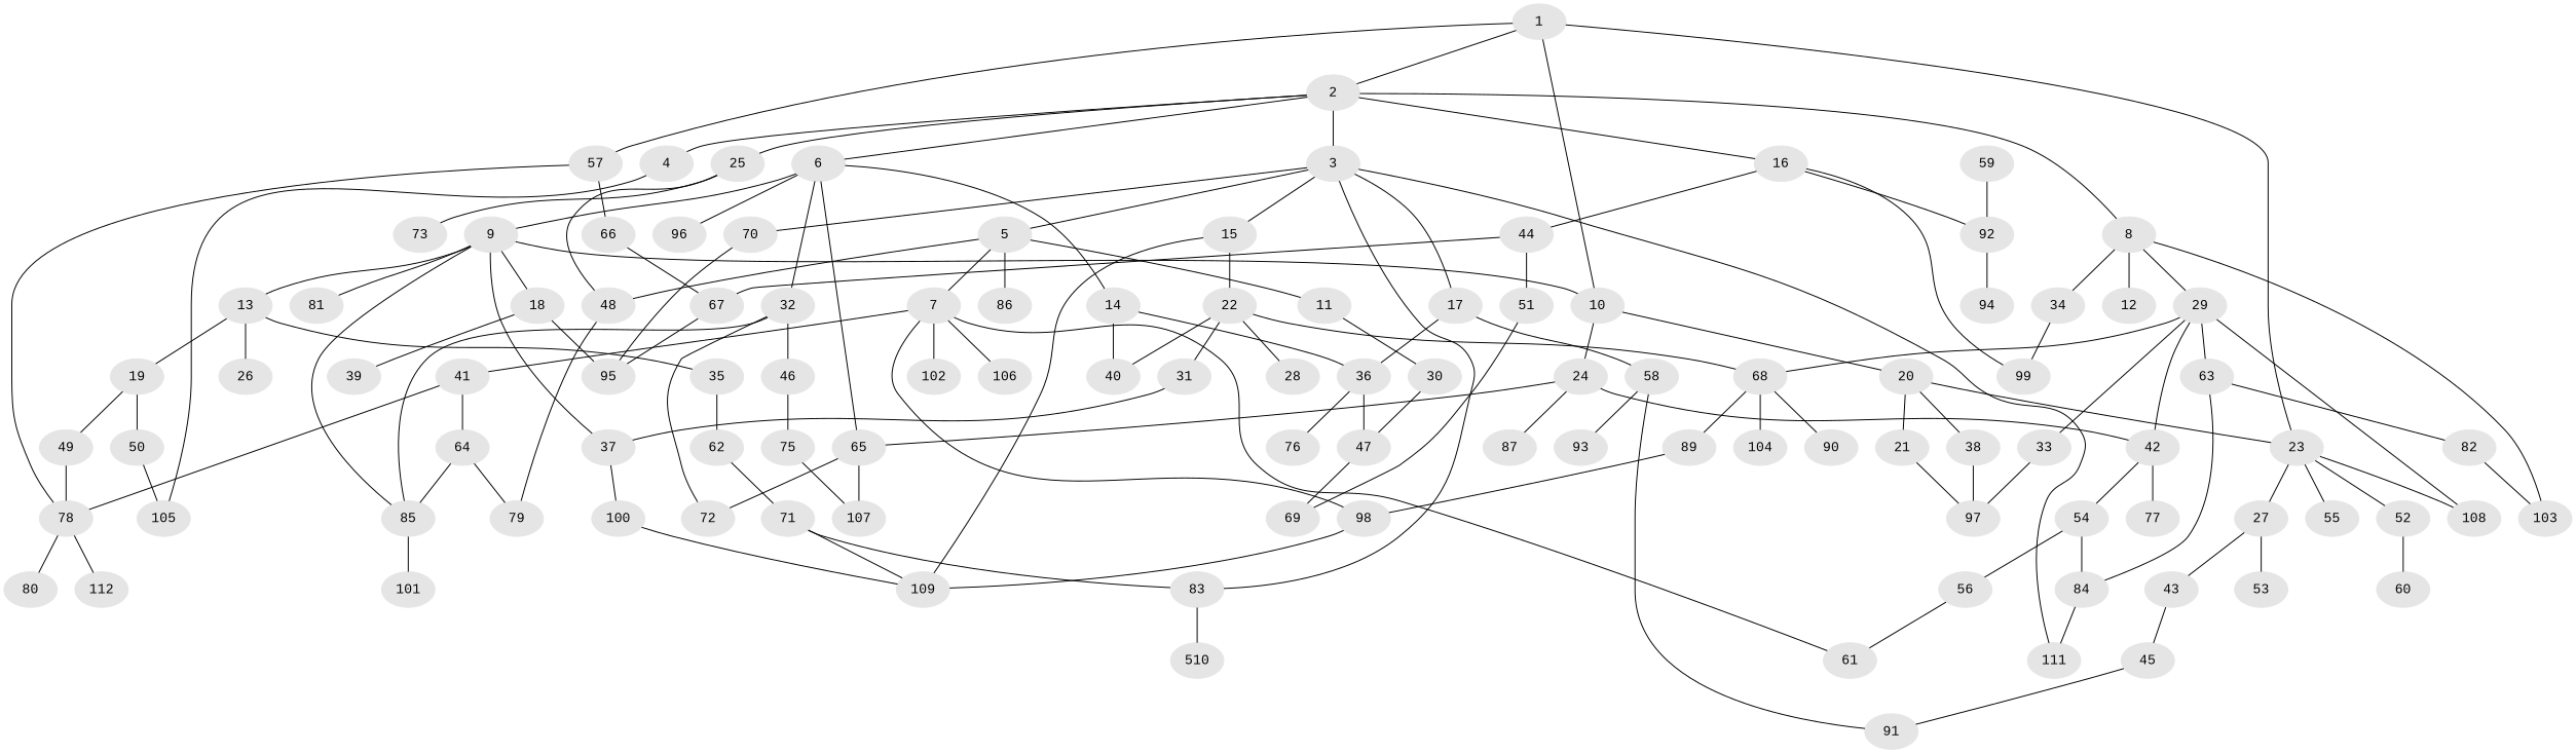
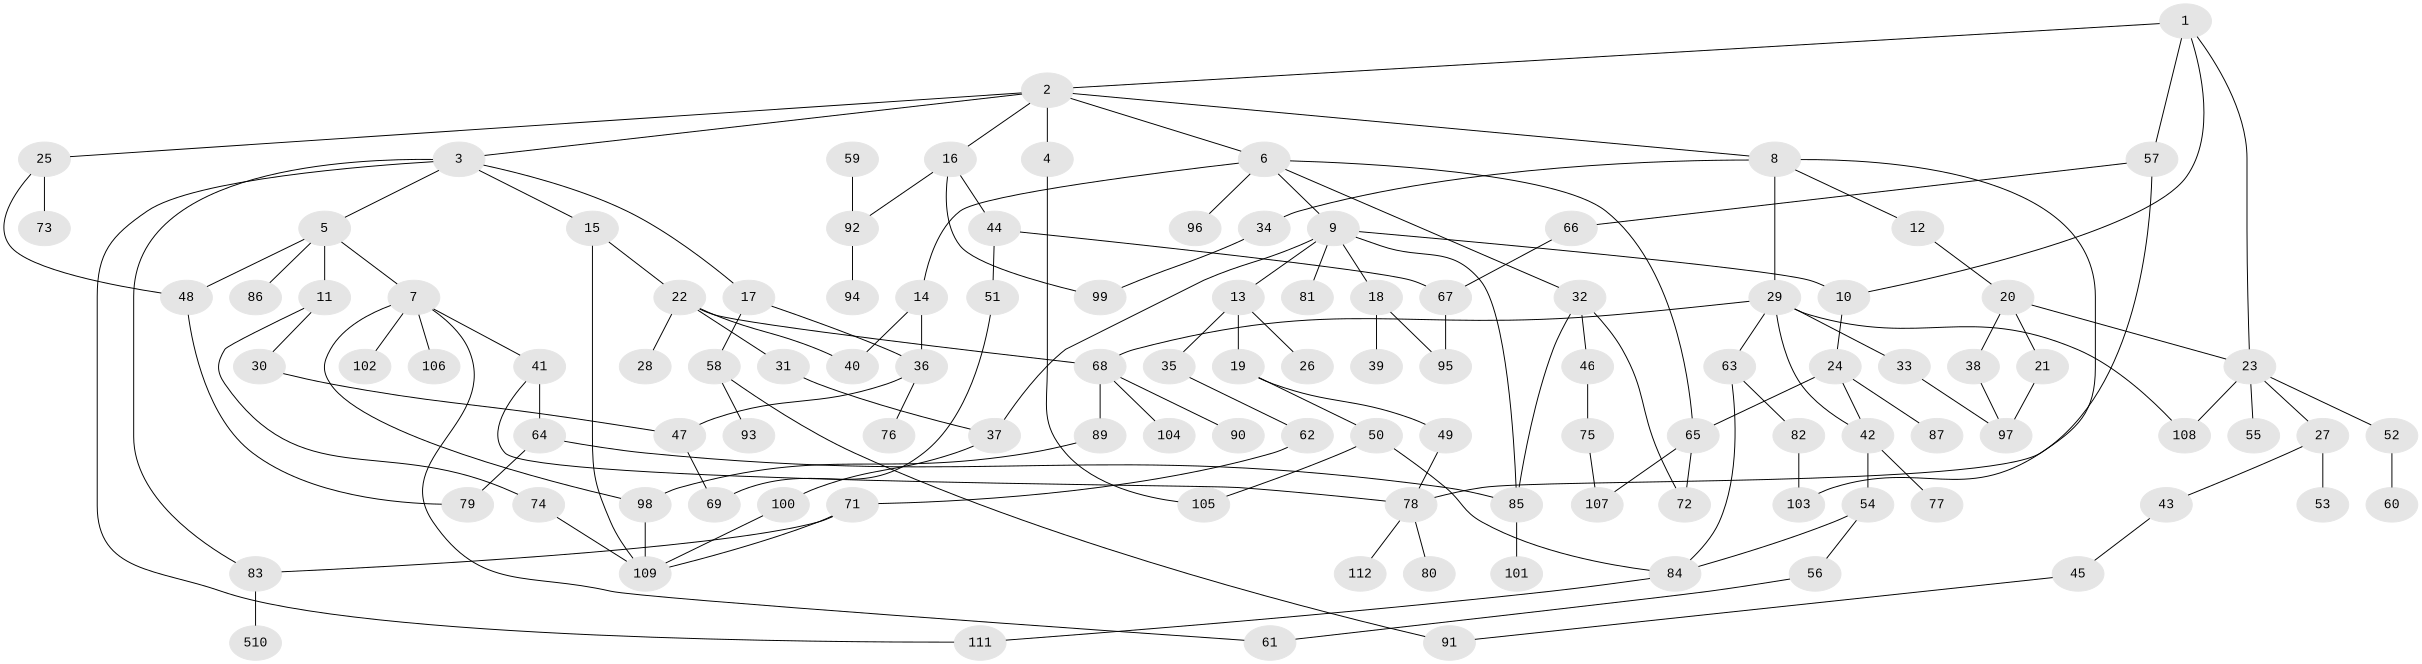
  graph {
    fontname="Liberation Mono"
    node [color=gray90 fontname="Liberation Mono" style=filled]
    edge [fontname="Liberation Mono"]
    1
    2
    10
    23
    57
    3
    4
    6
    8
    16
    25
    20
    24
    27
    52
    55
    108
    78
    66
    5
    15
    17
-   70
    83
    111
    105
    9
    14
    32
    65
    96
    12
    29
    34
    103
    44
    92
    99
    48
    73
    7
    11
    86
    22
    109
    36
    58
    95
    n49 [label=510]
    41
    61
    98
    102
    106
    30
+   74
    79
    13
    18
    37
    81
    85
    40
    46
    72
    107
    64
    68
    33
    42
    63
    19
    26
    35
    39
    100
    101
    21
    38
    87
    47
    49
    50
    62
    76
    28
    31
    51
    67
    94
    91
    93
    84
    97
    89
    90
    104
    43
    53
    60
    59
    45
    54
    77
    82
    69
    75
    71
    80
    112
    56
    1 -- 2
    1 -- 10
    1 -- 23
    1 -- 57
    2 -- 3
    2 -- 4
    2 -- 6
    2 -- 8
    2 -- 16
    2 -- 25
-   10 -- 20
+   12 -- 20
    10 -- 24
    23 -- 27
    23 -- 52
    23 -- 55
    23 -- 108
    57 -- 78
    57 -- 66
    3 -- 5
    3 -- 15
    3 -- 17
-   3 -- 70
    3 -- 83
    3 -- 111
    4 -- 105
    6 -- 9
    6 -- 14
    6 -- 32
    6 -- 65
    6 -- 96
    8 -- 12
    8 -- 29
    8 -- 34
    8 -- 103
    16 -- 44
    16 -- 92
    16 -- 99
    25 -- 48
    25 -- 73
    20 -- 23
    20 -- 21
    20 -- 38
    24 -- 65
    24 -- 42
    24 -- 87
    27 -- 43
    27 -- 53
    52 -- 60
    78 -- 80
    78 -- 112
    66 -- 67
    5 -- 48
    5 -- 7
    5 -- 11
    5 -- 86
    15 -- 22
    15 -- 109
    17 -- 36
    17 -- 58
-   70 -- 95
    83 -- n49
    9 -- 10
    9 -- 13
    9 -- 18
    9 -- 37
    9 -- 81
    9 -- 85
    14 -- 36
    14 -- 40
    32 -- 85
    32 -- 46
    32 -- 72
    65 -- 72
    65 -- 107
    29 -- 108
    29 -- 68
    29 -- 33
    29 -- 42
    29 -- 63
    34 -- 99
    44 -- 51
    44 -- 67
    92 -- 94
    48 -- 79
    7 -- 41
    7 -- 61
    7 -- 98
    7 -- 102
    7 -- 106
    11 -- 30
+   11 -- 74
    22 -- 40
    22 -- 68
    22 -- 28
    22 -- 31
    36 -- 47
    36 -- 76
    58 -- 91
    58 -- 93
    41 -- 78
    41 -- 64
    98 -- 109
    30 -- 47
+   74 -- 109
    13 -- 19
    13 -- 26
    13 -- 35
    18 -- 95
    18 -- 39
    37 -- 100
    85 -- 101
    46 -- 75
    64 -- 79
    64 -- 85
    68 -- 89
    68 -- 90
    68 -- 104
    33 -- 97
    42 -- 54
    42 -- 77
    63 -- 84
    63 -- 82
    19 -- 49
    19 -- 50
    35 -- 62
    100 -- 109
    21 -- 97
    38 -- 97
    47 -- 69
    49 -- 78
    50 -- 105
+   50 -- 84
    62 -- 71
    31 -- 37
    51 -- 69
    67 -- 95
    84 -- 111
    89 -- 98
    43 -- 45
    59 -- 92
    45 -- 91
    54 -- 84
    54 -- 56
    82 -- 103
    75 -- 107
    71 -- 83
    71 -- 109
    56 -- 61
  }
